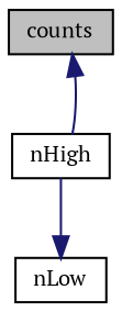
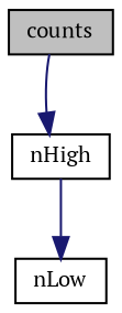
  digraph {
    fontname="PT Serif"
    rankdir=TB
    node [color=black fontname="PT Serif" fontsize=10 shape=record]
    edge [color=midnightblue fontname="PT Serif" fontsize=10 labelfontname=FreeSans labelfontsize=10 style=solid]
    n1 [fillcolor=grey75 fontcolor=black height=0.2 label=counts style=filled width=0.4]
    n2 [height=0.2 label=nHigh width=0.4]
    n3 [height=0.2 label=nLow width=0.4]
-   n2 -> n1
+   n1 -> n2
    n2 -> n3
  }
